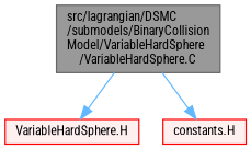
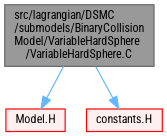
  digraph {
    fontname="Roboto Condensed"
    node [color=red fillcolor="#FFF0F0" fontname="Roboto Condensed" fontsize=10 shape=box style=filled]
    edge [color=steelblue1 fontname="Roboto Condensed" fontsize=10 labelfontname=Helvetica labelfontsize=10 style=solid]
    n1 [color=gray40 fillcolor=grey60 fontcolor=black height=0.2 label="src/lagrangian/DSMC\l/submodels/BinaryCollision\lModel/VariableHardSphere\l/VariableHardSphere.C" width=0.4]
-   n2 [height=0.2 label="VariableHardSphere.H" width=0.4]
+   n2 [height=0.2 label="Model.H" width=0.4]
    n3 [height=0.2 label="constants.H" width=0.4]
    n1 -> n2
    n1 -> n3
  }
